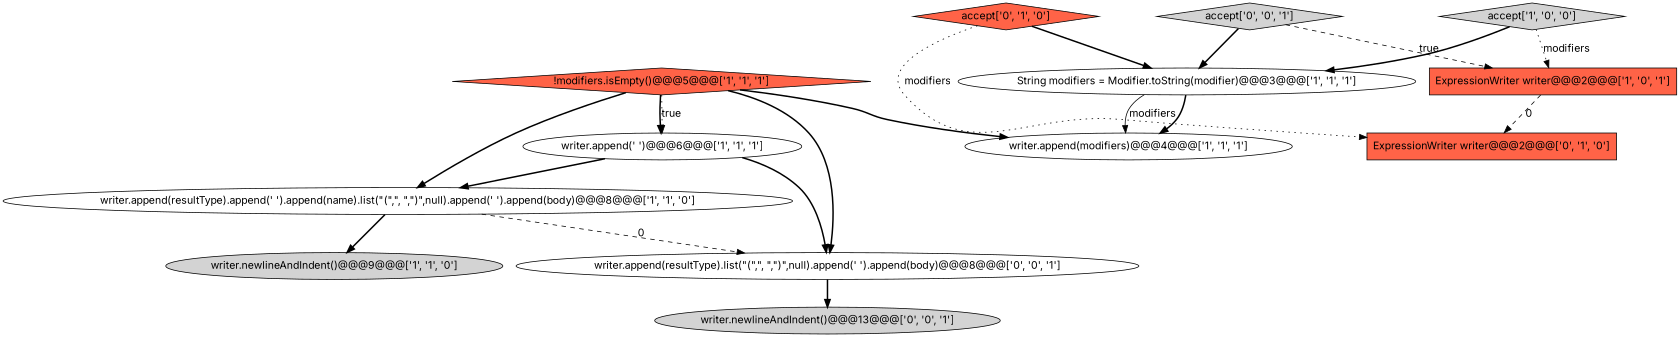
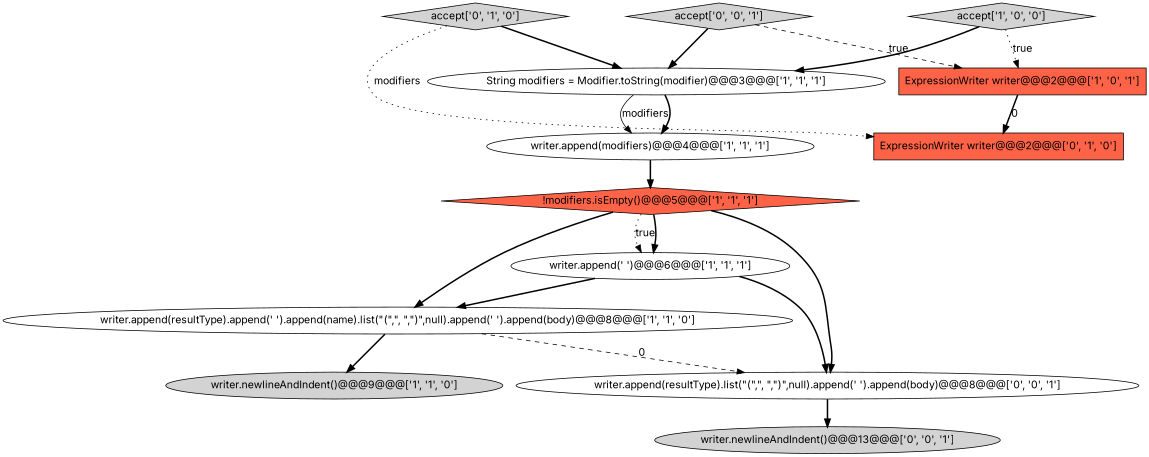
  digraph {
    fontname=Inter
    node [fillcolor=lightgray fontname=Inter shape=ellipse style=filled]
    edge [fontname=Inter style=bold]
    n1 [label="writer.newlineAndIndent()@@@9@@@['1', '1', '0']"]
    n2 [label="writer.newlineAndIndent()@@@13@@@['0', '0', '1']"]
    n3 [label="accept['0', '0', '1']" shape=diamond]
    n4 [fillcolor=tomato label="ExpressionWriter writer@@@2@@@['1', '0', '1']" shape=box]
    n5 [fillcolor=white label="String modifiers = Modifier.toString(modifier)@@@3@@@['1', '1', '1']"]
    n6 [fillcolor=tomato label="ExpressionWriter writer@@@2@@@['0', '1', '0']" shape=box]
    n7 [fillcolor=white label="writer.append(modifiers)@@@4@@@['1', '1', '1']"]
    n8 [fillcolor=tomato label="!modifiers.isEmpty()@@@5@@@['1', '1', '1']" shape=diamond]
    n9 [fillcolor=white label="writer.append(' ')@@@6@@@['1', '1', '1']"]
    n10 [fillcolor=white label="writer.append(resultType).append(' ').append(name).list(\"(\",\", \",\")\",null).append(' ').append(body)@@@8@@@['1', '1', '0']"]
    n11 [fillcolor=white label="writer.append(resultType).list(\"(\",\", \",\")\",null).append(' ').append(body)@@@8@@@['0', '0', '1']"]
-   n12 [fillcolor=tomato label="accept['0', '1', '0']" shape=diamond]
+   n12 [label="accept['0', '1', '0']" shape=diamond]
    n13 [label="accept['1', '0', '0']" shape=diamond]
    n3 -> n4 [label=true style=dashed]
    n3 -> n5
-   n4 -> n6 [label=0 style=dashed]
+   n4 -> n6 [label=0]
    n5 -> n7 [label=modifiers style=solid]
    n5 -> n7
-   n8 -> n7
+   n7 -> n8
    n8 -> n9 [label=true style=dotted]
    n8 -> n9
    n8 -> n10
    n8 -> n11
    n9 -> n10
    n9 -> n11
    n10 -> n1
    n10 -> n11 [label=0 style=dashed]
    n11 -> n2
    n12 -> n5
    n12 -> n6 [label=modifiers style=dotted]
-   n13 -> n4 [label=modifiers style=dotted]
+   n13 -> n4 [label=true style=dotted]
    n13 -> n5
  }
